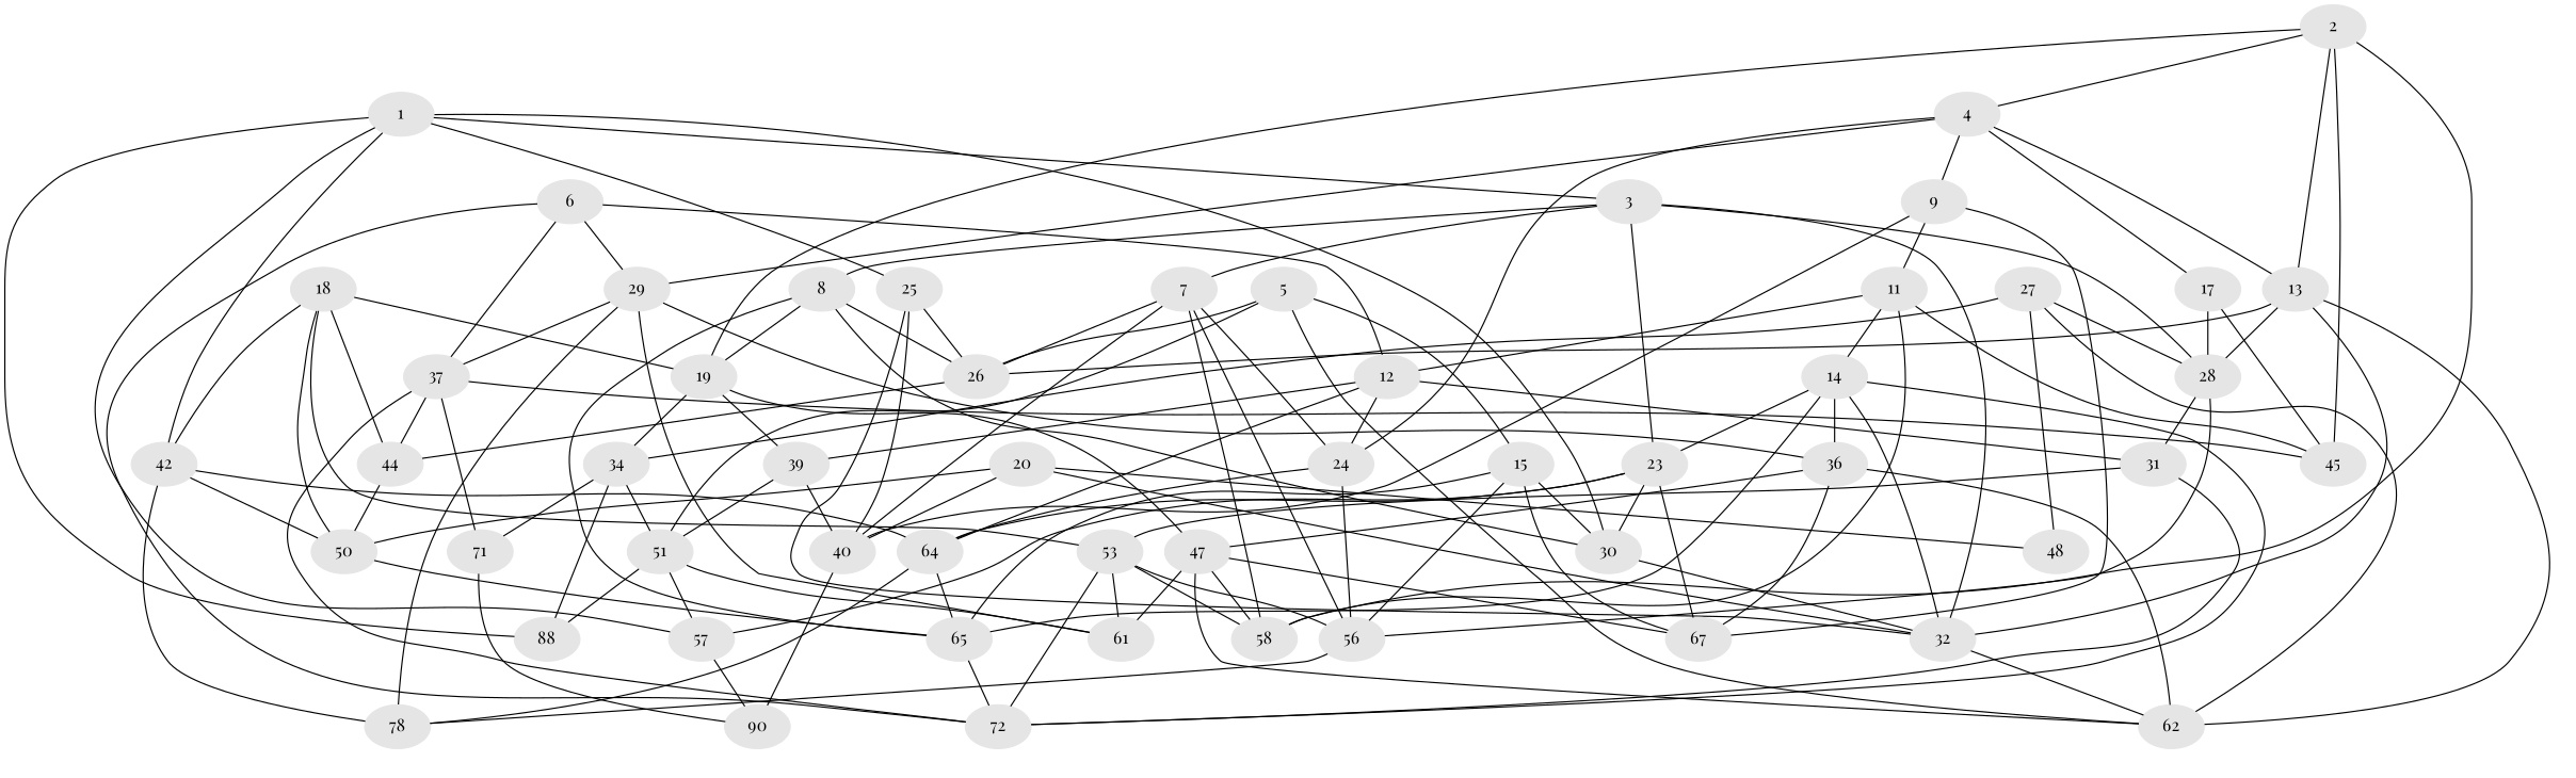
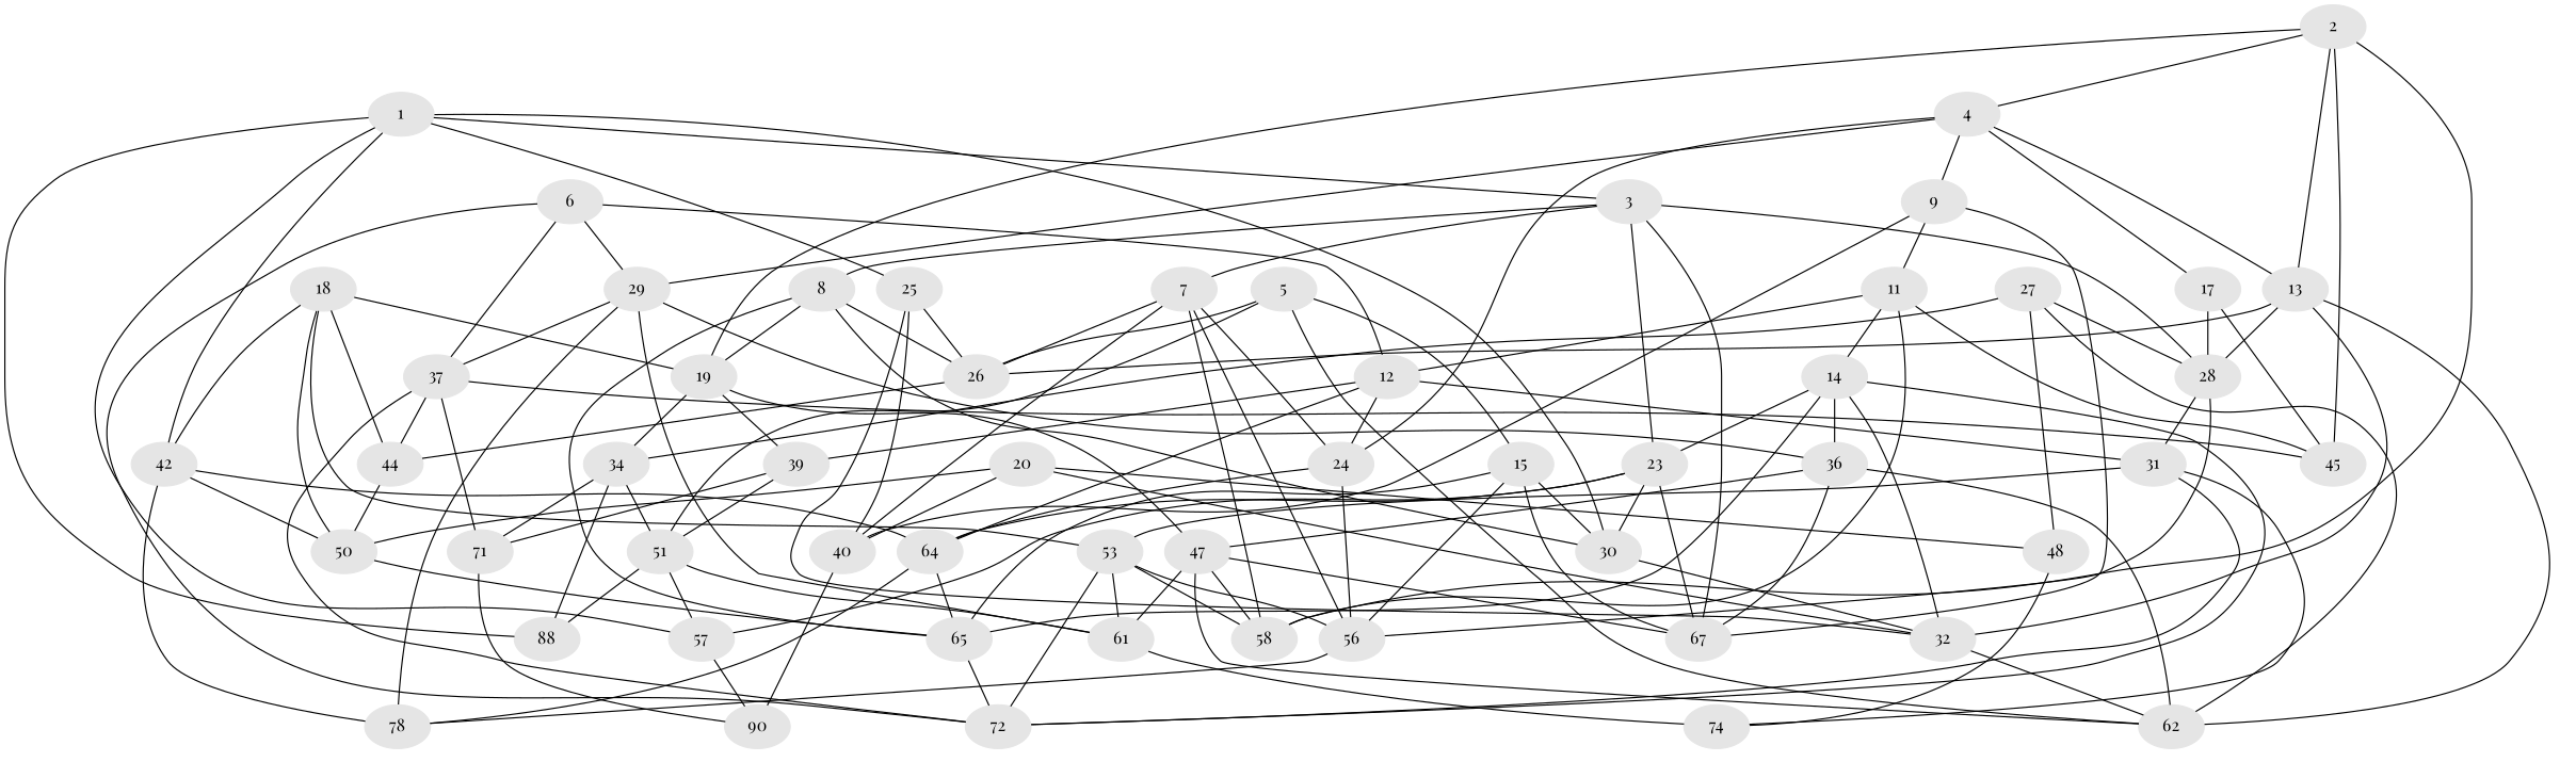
  graph {
    fontname="Playfair Display"
    node [color=gray90 fontname="Playfair Display" style=filled]
    edge [fontname="Playfair Display"]
    1 [super="+41"]
    3 [super="+91"]
    25
    30 [super="+75"]
    42 [super="+81"]
    57
    88
    7 [super="+16"]
    8 [super="+10"]
    23 [super="+55"]
    28 [super="+43"]
    67 [super="+86"]
    26 [super="+35"]
    40 [super="+59"]
    32 [super="+33"]
    64 [super="+85"]
    50 [super="+76"]
    78
    90
    2 [super="+22"]
    4 [super="+66"]
    13 [super="+69"]
    19 [super="+70"]
    45 [super="+49"]
    58 [super="+80"]
    9
    17
    24 [super="+52"]
    29 [super="+60"]
    62 [super="+82"]
    39
    34 [super="+93"]
    47 [super="+89"]
    56 [super="+77"]
    n35 [label=65 super="+79"]
    31 [super="+38"]
    11 [super="+21"]
    72 [super="+87"]
    53 [super="+92"]
+   74
    15 [super="+84"]
    5
    51 [super="+73"]
    44
    61 [super="+83"]
    12 [super="+63"]
    6
    37 [super="+65"]
    36 [super="+54"]
    71
    14 [super="+46"]
    48
    18
    20
    27
    1 -- 3
    1 -- 25
    1 -- 30
    1 -- 42
    1 -- 57
    1 -- 88
    3 -- 7
    3 -- 8
    3 -- 23
    3 -- 28
-   3 -- 32
+   3 -- 67
    25 -- 26
    25 -- 40
    25 -- 32
    30 -- 32
    42 -- 64
    42 -- 50 [weight=2]
    42 -- 78
    57 -- 90
    7 -- 26
    7 -- 40
    7 -- 58
    7 -- 24
    7 -- 56
    8 -- 30 [weight=2]
    8 -- 26
    8 -- 19
    8 -- n35
    23 -- 30
    23 -- 57
    23 -- 67
    23 -- 64
    28 -- 56
    28 -- 31
    26 -- 44
    40 -- 90 [weight=2]
    32 -- 62
    64 -- 78
    64 -- n35
    50 -- n35
    2 -- 4
    2 -- 13
    2 -- 19
    2 -- 45
    2 -- 58 [weight=2]
    4 -- 13
    4 -- 9
    4 -- 17
    4 -- 24
    4 -- 29
    13 -- 28
    13 -- 26
    13 -- 32
    13 -- 62
    19 -- 39
    19 -- 34
    19 -- 47
    9 -- 67
    9 -- 40
    9 -- 11
    17 -- 28
    17 -- 45 [weight=2]
    24 -- 64
    24 -- 56
    29 -- 78
    29 -- 61
    29 -- 37
    29 -- 36 [weight=2]
    39 -- 51
-   39 -- 40
+   39 -- 71
    34 -- 88 [weight=2]
    34 -- 51
    34 -- 71
    47 -- 67
    47 -- 58
    47 -- 62
    47 -- 61
    56 -- 78
    n35 -- 72
    31 -- 72
    31 -- 53
+   31 -- 74
    11 -- 45 [weight=2]
    11 -- 58
    11 -- 12
    11 -- 14
    53 -- 58
    53 -- 56
    53 -- 72
    53 -- 61
    15 -- 30
    15 -- 67
    15 -- 56
    15 -- n35
    5 -- 26
    5 -- 62
    5 -- 15
    5 -- 51
    51 -- 57
    51 -- 88
    51 -- 61
    44 -- 50
+   61 -- 74 [weight=2]
    12 -- 64
    12 -- 24
    12 -- 39
    12 -- 31
    6 -- 29
    6 -- 72
    6 -- 12
    6 -- 37
    37 -- 45
    37 -- 72
    37 -- 44
    37 -- 71
    36 -- 67
    36 -- 62
    36 -- 47
    71 -- 90
    14 -- 23
    14 -- 32
    14 -- n35
    14 -- 72
    14 -- 36
+   48 -- 74
    18 -- 42
    18 -- 50
    18 -- 19
    18 -- 53
    18 -- 44
    20 -- 40
    20 -- 32
    20 -- 50
    20 -- 48
    27 -- 28
    27 -- 62
    27 -- 34
    27 -- 48
  }
